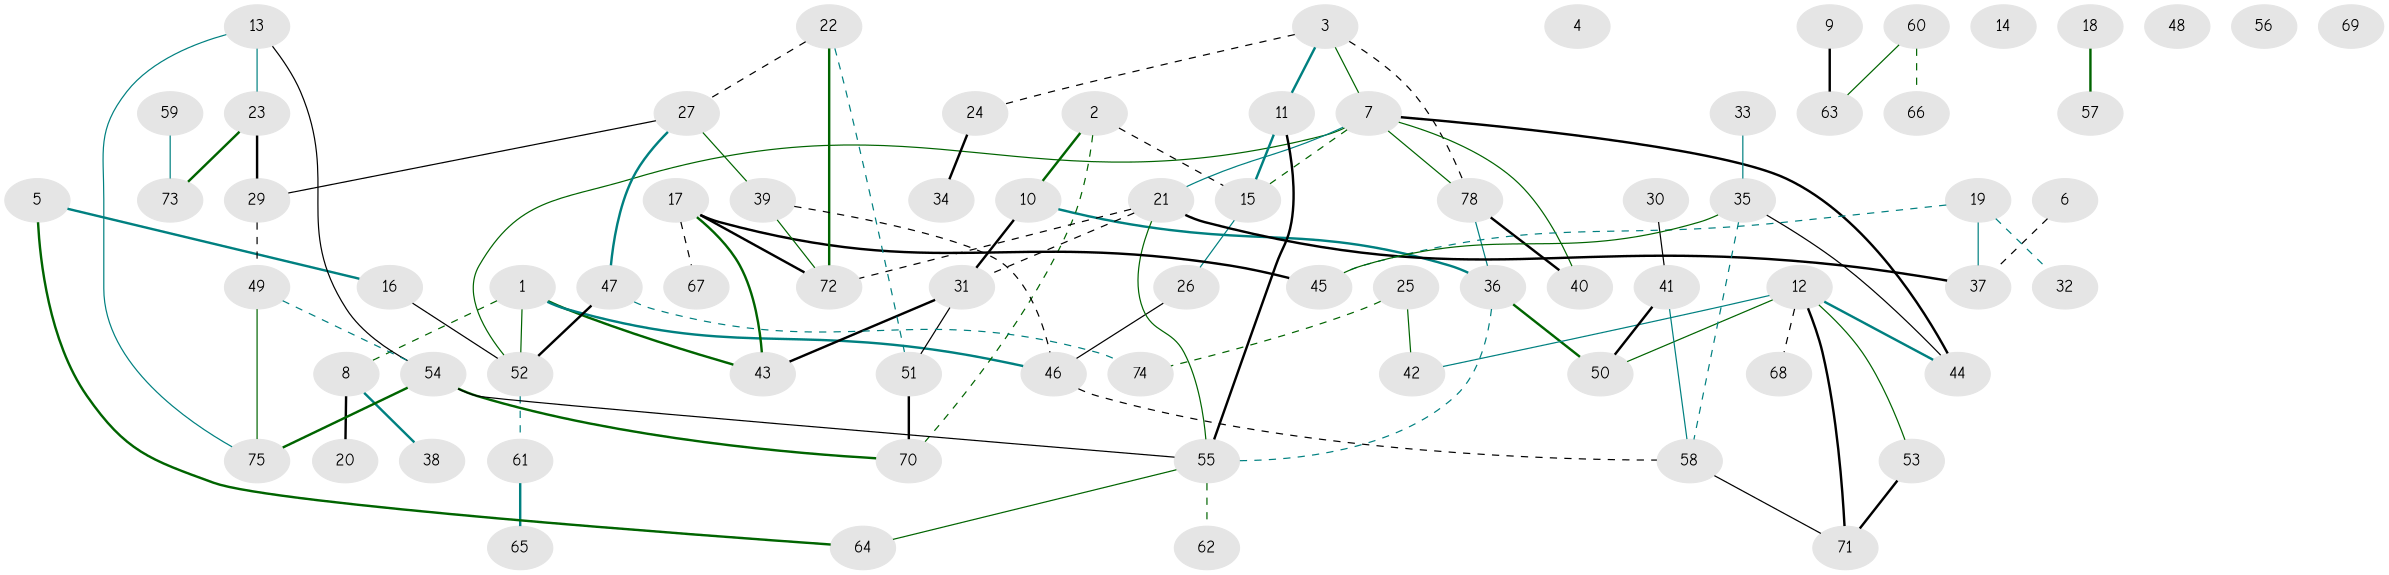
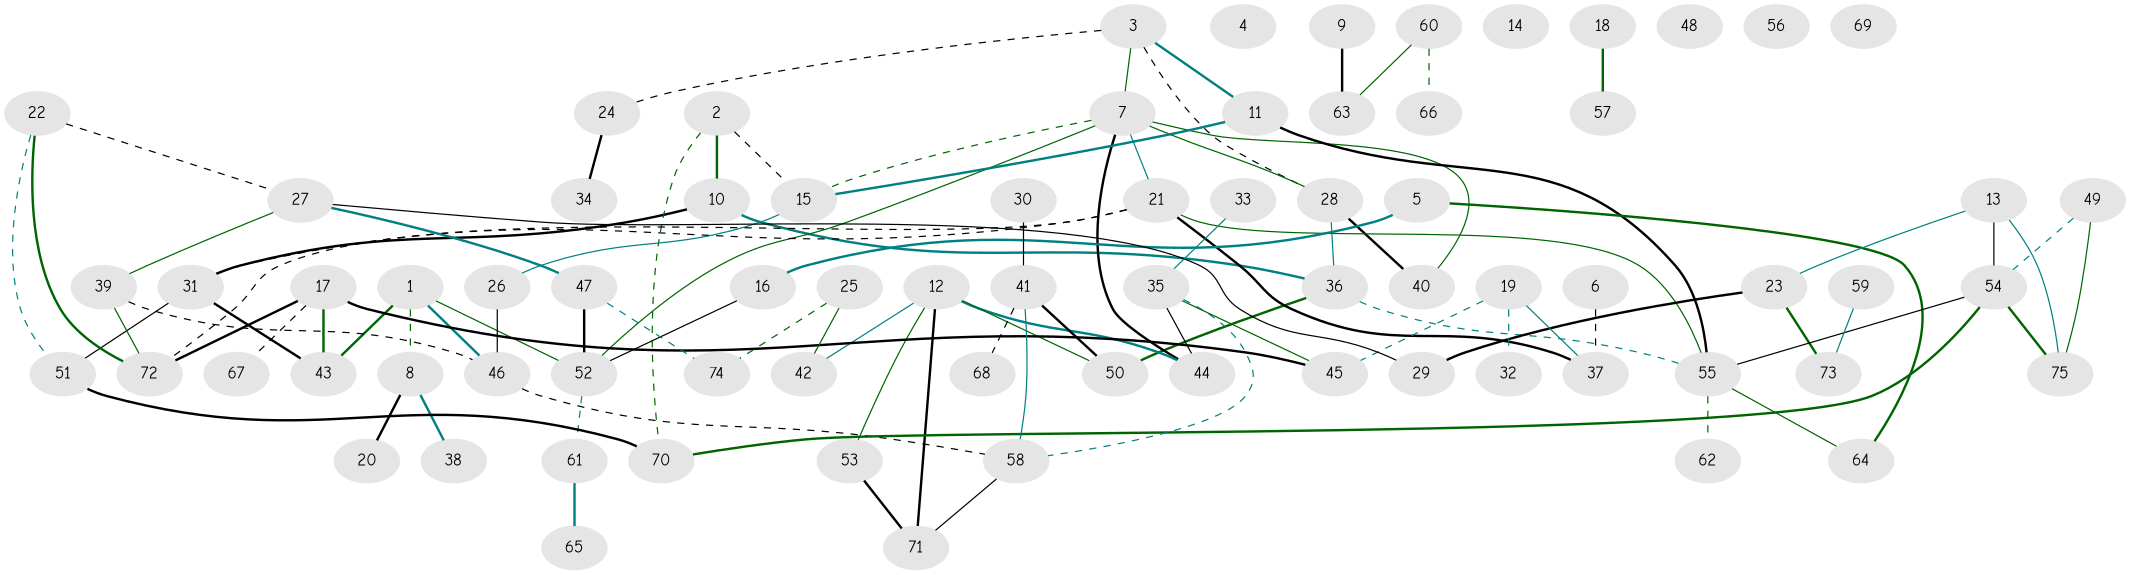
  graph {
    fontname="Comic Neue"
    node [color=gray90 fontname="Comic Neue" style=filled]
    edge [color=black fontname="Comic Neue" style=bold]
    1
    8
    43
    46
    52
    20
    38
    10
    31
    36
    58
    61
    2
    15
    70
    26
    3
    7
    11
    24
-   28 [label=78]
+   28
    21
    40
    44
    55
    34
    4
    5
    16
    64
    6
    37
    72
    9
    63
    51
    50
    62
    12
    42
    53
    68
    71
    13
    23
    54
    75
    29
    73
    14
    17
    45
    67
    18
    57
    19
    32
    22
    27
    39
    47
    49
    25
    74
    30
    41
    33
    35
    48
    65
    56
    59
    60
    66
    69
    1 -- 8 [color=darkgreen style=dashed]
    1 -- 43 [color=darkgreen]
    1 -- 46 [color=teal]
    1 -- 52 [color=darkgreen style=solid]
    8 -- 20
    8 -- 38 [color=teal]
    46 -- 58 [style=dashed]
    52 -- 61 [color=teal style=dashed]
    10 -- 31
    10 -- 36 [color=teal]
    31 -- 43
    31 -- 51 [style=solid]
    36 -- 55 [color=teal style=dashed]
    36 -- 50 [color=darkgreen]
    58 -- 71 [style=solid]
    61 -- 65 [color=teal]
    2 -- 10 [color=darkgreen]
    2 -- 15 [style=dashed]
    2 -- 70 [color=darkgreen style=dashed]
    15 -- 26 [color=teal style=solid]
    26 -- 46 [style=solid]
    3 -- 7 [color=darkgreen style=solid]
    3 -- 11 [color=teal]
    3 -- 24 [style=dashed]
    3 -- 28 [style=dashed]
    7 -- 52 [color=darkgreen style=solid]
    7 -- 15 [color=darkgreen style=dashed]
    7 -- 28 [color=darkgreen style=solid]
    7 -- 21 [color=teal style=solid]
    7 -- 40 [color=darkgreen style=solid]
    7 -- 44
    11 -- 15 [color=teal]
    11 -- 55
    24 -- 34
    28 -- 36 [color=teal style=solid]
    28 -- 40
    21 -- 31 [style=dashed]
    21 -- 55 [color=darkgreen style=solid]
    21 -- 37
    21 -- 72 [style=dashed]
    55 -- 64 [color=darkgreen style=solid]
    55 -- 62 [color=darkgreen style=dashed]
    5 -- 16 [color=teal]
    5 -- 64 [color=darkgreen]
    16 -- 52 [style=solid]
    6 -- 37 [style=dashed]
    9 -- 63
    51 -- 70
    12 -- 44 [color=teal]
    12 -- 50 [color=darkgreen style=solid]
    12 -- 42 [color=teal style=solid]
    12 -- 53 [color=darkgreen style=solid]
-   12 -- 68 [style=dashed]
+   41 -- 68 [style=dashed]
    12 -- 71
    53 -- 71
    13 -- 23 [color=teal style=solid]
    13 -- 54 [style=solid]
    13 -- 75 [color=teal style=solid]
    23 -- 29
    23 -- 73 [color=darkgreen]
    54 -- 70 [color=darkgreen]
    54 -- 55 [style=solid]
    54 -- 75 [color=darkgreen]
-   29 -- 49 [style=dashed]
    17 -- 43 [color=darkgreen]
    17 -- 72
    17 -- 45
    17 -- 67 [style=dashed]
    18 -- 57 [color=darkgreen]
    19 -- 37 [color=teal style=solid]
    19 -- 45 [color=teal style=dashed]
    19 -- 32 [color=teal style=dashed]
    22 -- 72 [color=darkgreen]
    22 -- 51 [color=teal style=dashed]
    22 -- 27 [style=dashed]
    27 -- 29 [style=solid]
    27 -- 39 [color=darkgreen style=solid]
    27 -- 47 [color=teal]
    39 -- 46 [style=dashed]
    39 -- 72 [color=darkgreen style=solid]
    47 -- 52
    47 -- 74 [color=teal style=dashed]
    49 -- 54 [color=teal style=dashed]
    49 -- 75 [color=darkgreen style=solid]
    25 -- 42 [color=darkgreen style=solid]
    25 -- 74 [color=darkgreen style=dashed]
    30 -- 41 [style=solid]
    41 -- 58 [color=teal style=solid]
    41 -- 50
    33 -- 35 [color=teal style=solid]
    35 -- 58 [color=teal style=dashed]
    35 -- 44 [style=solid]
    35 -- 45 [color=darkgreen style=solid]
    59 -- 73 [color=teal style=solid]
    60 -- 63 [color=darkgreen style=solid]
    60 -- 66 [color=darkgreen style=dashed]
  }
